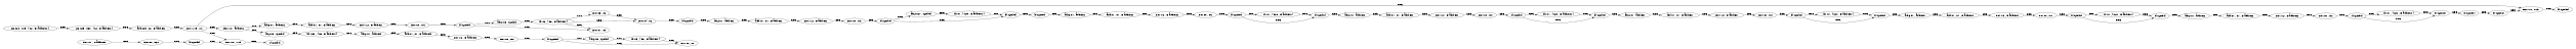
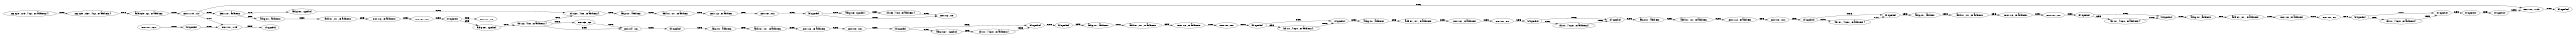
  digraph {
    rankdir=LR
    n1 [label="stp x20 , x19 , [ sp , #- address ]!"]
    n2 [label="stp x29 , x30 , [ sp , # address ]"]
    n3 [label="add x29 , sp , # address"]
    n4 [label="mov w19 , w0"]
    n5 [label="cbnz w0 , address"]
    n6 [label="mov w0 , w19"]
    n7 [label="mov w0 , w19"]
    n8 [label="adrp x8 , symbol"]
    n9 [label="adrp x1 , address"]
    n10 [label="bl symbol"]
    n11 [label="bl symbol"]
    n12 [label="ldr x20 , [ x8 , # address ]"]
    n13 [label="add x1 , x1 , # address"]
    n14 [label="adrp x1 , address"]
    n15 [label="mov w2 , # address"]
    n16 [label="add x1 , x1 , # address"]
    n17 [label="mov w2 , # address"]
    n18 [label="mov x0 , xzr"]
    n19 [label="bl symbol"]
    n20 [label="adrp x8 , symbol"]
    n21 [label="mov x2 , x0"]
    n22 [label="ldr x3 , [ x8 , # address ]"]
-   n23 [label="mov w1 , # address"]
    n24 [label="mov x0 , x20"]
    n25 [label="bl symbol"]
    n26 [label="mov x0 , xzr"]
    n27 [label="bl symbol"]
    n28 [label="adrp x8 , symbol"]
    n29 [label="mov x1 , x0"]
    n30 [label="ldr x2 , [ x8 , # address ]"]
    n31 [label="mov x3 , x2"]
    n32 [label="mov x4 , x2"]
    n33 [label="bl symbol"]
    n34 [label="adrp x1 , address"]
    n35 [label="add x1 , x1 , # address"]
    n36 [label="mov w2 , # address"]
    n37 [label="mov x0 , xzr"]
    n38 [label="bl symbol"]
    n39 [label="adrp x27 , symbol"]
    n40 [label="bl symbol"]
    n41 [label="ldr x1 , [ x20 , # address ]"]
    n42 [label="bl symbol"]
    n43 [label="adrp x1 , address"]
    n44 [label="add x1 , x1 , # address"]
    n45 [label="mov w2 , # address"]
    n46 [label="mov x0 , xzr"]
    n47 [label="bl symbol"]
    n48 [label="ldr x1 , [ x20 , # address ]"]
    n49 [label="bl symbol"]
    n50 [label="adrp x1 , address"]
    n51 [label="add x1 , x1 , # address"]
    n52 [label="mov w2 , # address"]
    n53 [label="mov x0 , xzr"]
    n54 [label="bl symbol"]
    n55 [label="ldr x1 , [ x20 , # address ]"]
    n56 [label="bl symbol"]
    n57 [label="adrp x1 , address"]
    n58 [label="add x1 , x1 , # address"]
    n59 [label="mov w2 , # address"]
    n60 [label="mov x0 , xzr"]
    n61 [label="bl symbol"]
    n62 [label="ldr x1 , [ x20 , # address ]"]
    n63 [label="bl symbol"]
    n64 [label="adrp x1 , address"]
    n65 [label="add x1 , x1 , # address"]
    n66 [label="mov w2 , # address"]
    n67 [label="mov x0 , xzr"]
    n68 [label="bl symbol"]
    n69 [label="ldr x1 , [ x20 , # address ]"]
    n70 [label="bl symbol"]
    n71 [label="adrp x1 , address"]
    n72 [label="add x1 , x1 , # address"]
    n73 [label="mov w2 , # address"]
    n74 [label="mov x0 , xzr"]
    n75 [label="bl symbol"]
    n76 [label="ldr x1 , [ x20 , # address ]"]
    n77 [label="bl symbol"]
    n78 [label="bl symbol"]
    n79 [label="bl symbol"]
    n1 -> n2 [label=CFG]
    n2 -> n3 [label=DFG]
    n3 -> n4 [label=CFG]
    n4 -> n5 [label=CFG]
    n4 -> n6 [label=DFG]
    n4 -> n7 [label=DFG]
    n5 -> n8 [label=CFG]
    n5 -> n9 [label=CFG]
    n6 -> n10 [label=DFG]
    n7 -> n11 [label=DFG]
    n8 -> n12 [label=CFG]
    n9 -> n13 [label=CFG]
    n12 -> n14 [label=CFG]
    n13 -> n15 [label=CFG]
    n14 -> n16 [label=CFG]
    n15 -> n26 [label=CFG]
    n16 -> n17 [label=CFG]
    n17 -> n18 [label=CFG]
    n18 -> n19 [label=CFG]
    n19 -> n20 [label=CFG]
    n19 -> n21 [label=DFG]
    n20 -> n22 [label=CFG]
-   n22 -> n21 [label=DFG]
-   n23 -> n24 [label=CFG]
+   n22 -> n21 [label=CFG]
    n24 -> n25 [label=CFG]
    n25 -> n6 [label=CFG]
    n26 -> n27 [label=CFG]
    n27 -> n28 [label=CFG]
    n27 -> n29 [label=DFG]
    n28 -> n30 [label=CFG]
-   n30 -> n29 [label=CFG]
+   n30 -> n12 [label=CFG]
    n30 -> n31 [label=DFG]
    n30 -> n32 [label=CFG]
    n31 -> n32 [label=CFG]
    n32 -> n33 [label=CFG]
    n33 -> n34 [label=CFG]
    n34 -> n35 [label=CFG]
    n35 -> n36 [label=CFG]
    n36 -> n37 [label=CFG]
    n37 -> n38 [label=CFG]
    n38 -> n39 [label=CFG]
    n38 -> n40 [label=DFG]
    n39 -> n41 [label=CFG]
    n40 -> n42 [label=CFG]
    n41 -> n40 [label=DFG]
    n42 -> n43 [label=CFG]
    n43 -> n44 [label=CFG]
    n44 -> n45 [label=CFG]
    n45 -> n46 [label=CFG]
    n46 -> n47 [label=CFG]
    n47 -> n48 [label=CFG]
    n47 -> n49 [label=DFG]
    n48 -> n49 [label=DFG]
    n49 -> n50 [label=CFG]
    n50 -> n51 [label=CFG]
    n51 -> n52 [label=CFG]
    n52 -> n53 [label=CFG]
    n53 -> n54 [label=CFG]
    n54 -> n55 [label=CFG]
    n54 -> n56 [label=DFG]
    n55 -> n56 [label=DFG]
    n56 -> n57 [label=CFG]
    n57 -> n58 [label=CFG]
    n58 -> n59 [label=CFG]
    n59 -> n60 [label=CFG]
    n60 -> n61 [label=CFG]
    n61 -> n62 [label=CFG]
    n61 -> n63 [label=DFG]
    n62 -> n63 [label=DFG]
    n63 -> n64 [label=CFG]
    n64 -> n65 [label=CFG]
    n65 -> n66 [label=CFG]
    n66 -> n67 [label=CFG]
    n67 -> n68 [label=CFG]
    n68 -> n69 [label=CFG]
    n68 -> n70 [label=DFG]
    n69 -> n70 [label=DFG]
    n70 -> n71 [label=CFG]
    n71 -> n72 [label=CFG]
    n72 -> n73 [label=CFG]
    n73 -> n74 [label=CFG]
    n74 -> n75 [label=CFG]
    n75 -> n76 [label=CFG]
    n75 -> n77 [label=DFG]
    n76 -> n77 [label=DFG]
    n77 -> n78 [label=CFG]
    n78 -> n79 [label=CFG]
    n79 -> n7 [label=CFG]
  }
